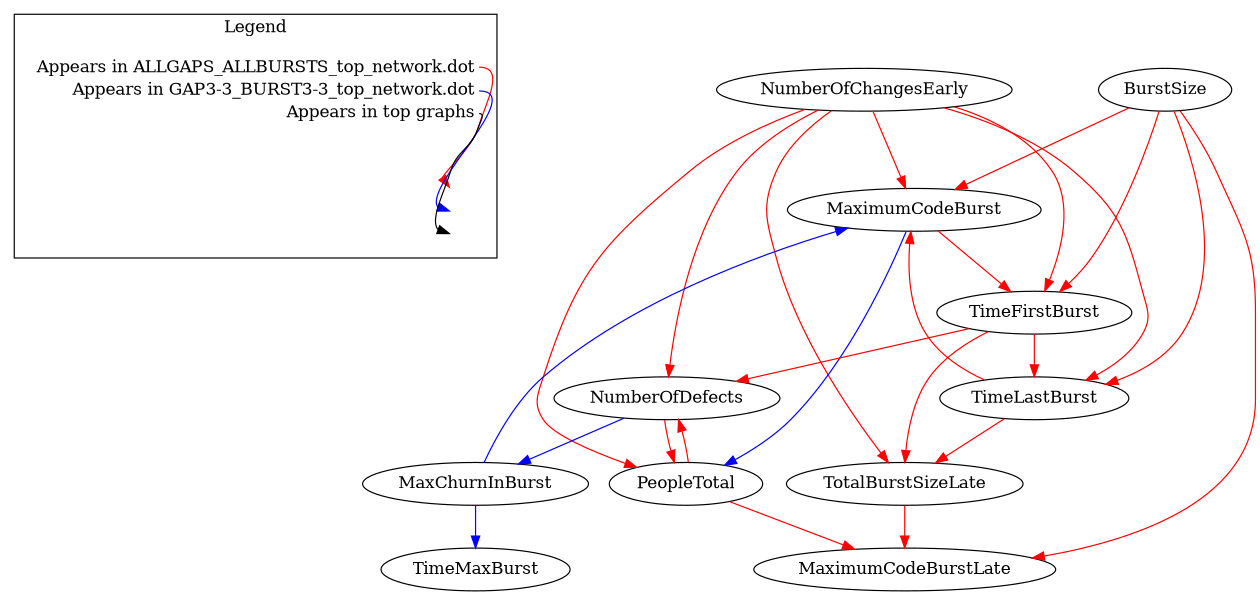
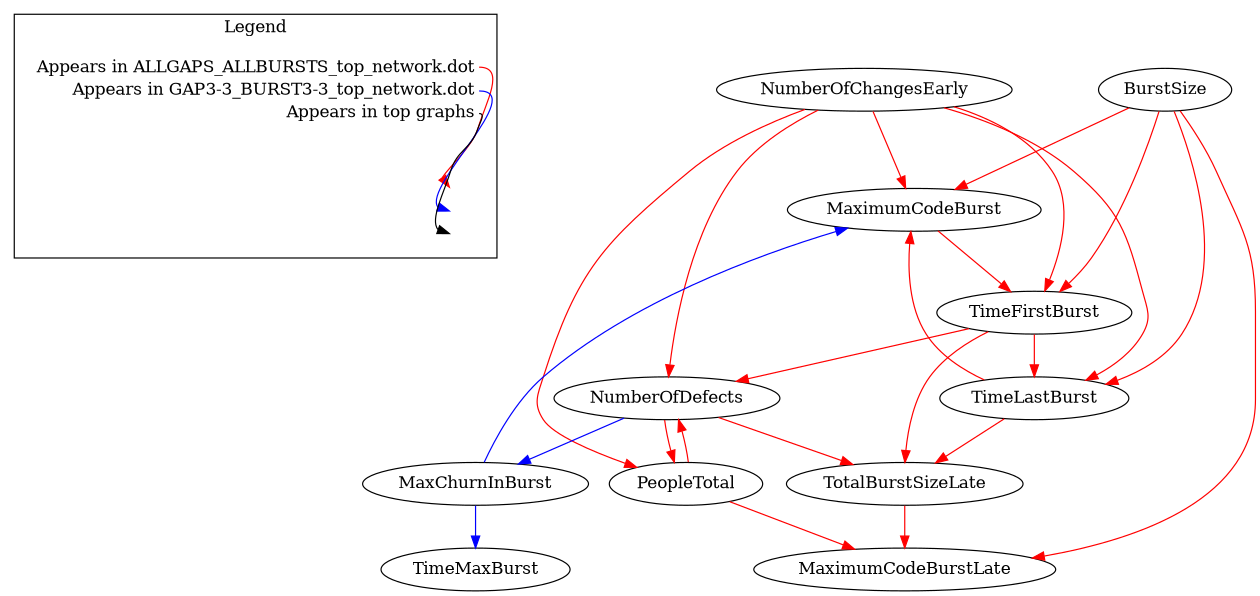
  digraph {
    rankdir=TB
    edge [color=red]
    n1 [label=<<table border="0" cellpadding="2" cellspacing="0" cellborder="0">       <tr><td align="right" port="i1">Appears in ALLGAPS_ALLBURSTS_top_network.dot</td></tr>       <tr><td align="right" port="i2">Appears in GAP3-3_BURST3-3_top_network.dot</td></tr>       <tr><td align="right" port="i3">Appears in top graphs</td></tr>       </table>> shape=plaintext]
    n2 [label=<<table border="0" cellpadding="2" cellspacing="0" cellborder="0">       <tr><td port="i1">&nbsp;</td></tr>       <tr><td port="i2">&nbsp;</td></tr>       <tr><td port="i3">&nbsp;</td></tr>       </table>> shape=plaintext]
    NumberOfChangesEarly
    MaximumCodeBurst
    NumberOfDefects
    TotalBurstSizeLate
    TimeLastBurst
    TimeFirstBurst
    PeopleTotal
    MaxChurnInBurst
    MaximumCodeBurstLate
    TimeMaxBurst
    BurstSize
    subgraph cluster_1 {
      label=Legend
      n1
      n2
    }
    n1 -> n2 [headport="i1:w" tailport="i1:e"]
    n1 -> n2 [color=blue headport="i2:w" tailport="i2:e"]
    n1 -> n2 [color=black headport="i3:w" tailport="i3:e"]
    NumberOfChangesEarly -> MaximumCodeBurst
    NumberOfChangesEarly -> NumberOfDefects
-   NumberOfChangesEarly -> TotalBurstSizeLate
+   NumberOfDefects -> TotalBurstSizeLate
    NumberOfChangesEarly -> TimeLastBurst
    NumberOfChangesEarly -> TimeFirstBurst
    NumberOfChangesEarly -> PeopleTotal
    MaximumCodeBurst -> TimeFirstBurst
-   MaximumCodeBurst -> PeopleTotal [color=blue]
    NumberOfDefects -> PeopleTotal
    NumberOfDefects -> MaxChurnInBurst [color=blue]
    TotalBurstSizeLate -> MaximumCodeBurstLate
    TimeLastBurst -> MaximumCodeBurst
    TimeLastBurst -> TotalBurstSizeLate
    TimeFirstBurst -> NumberOfDefects
    TimeFirstBurst -> TotalBurstSizeLate
    TimeFirstBurst -> TimeLastBurst
    PeopleTotal -> NumberOfDefects
    PeopleTotal -> MaximumCodeBurstLate
    MaxChurnInBurst -> MaximumCodeBurst [color=blue]
    MaxChurnInBurst -> TimeMaxBurst [color=blue]
    BurstSize -> MaximumCodeBurst
    BurstSize -> TimeLastBurst
    BurstSize -> TimeFirstBurst
    BurstSize -> MaximumCodeBurstLate
  }
